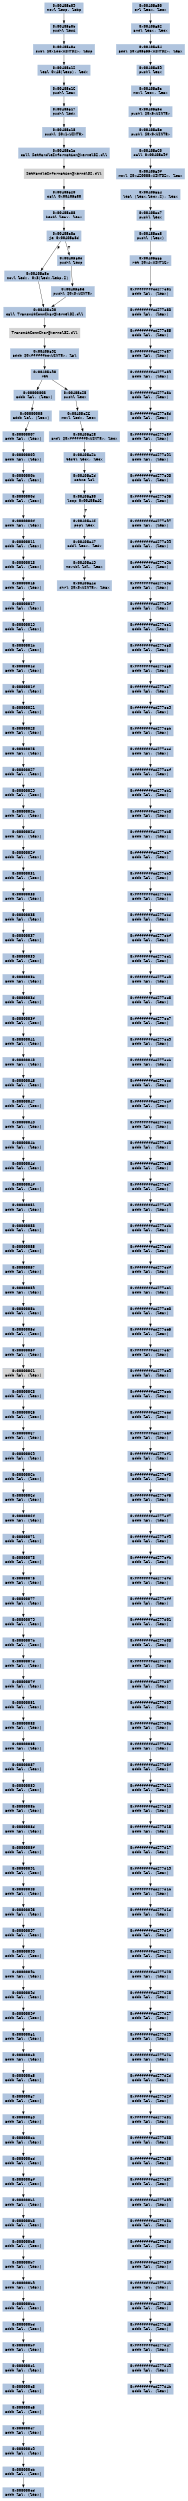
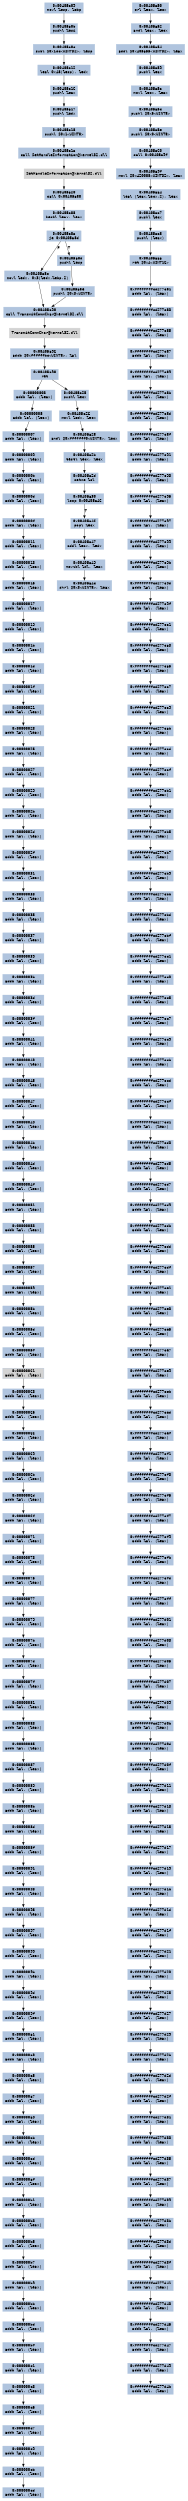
  digraph {
    fontname="DejaVu Sans Mono"
    node [color=lightsteelblue fillcolor=lightsteelblue fontname="DejaVu Sans Mono" shape=rectangle style=filled]
    edge [color="#000000" fontname="DejaVu Sans Mono"]
    n1 [label="0x00405a09\nmovl %esp, %ebp"]
    n2 [label="0x00405a0b\npushl %esi"]
    n3 [label="0x00405a0c\nsubl $0x1dc<UINT32>, %esp"]
    n4 [label="0x00405a12\nleal 0x48(%esp), %edx"]
    n5 [label="0x00405a16\npushl %eax"]
    n6 [label="0x00405a17\npushl %edx"]
    n7 [label="0x00405a18\npushl $0x1<UINT8>"]
    n8 [label="0x00405a1a\ncall SetHandleInformation@kernel32.dll"]
    n9 [color=lightgrey fillcolor=lightgrey label="SetHandleInformation@kernel32.dll"]
    n10 [label="0x00405a20\ncall 0x00405a88"]
    n11 [label="0x00405a88\ntestl %eax, %eax"]
    n12 [label="0x00405a8a\nje 0x00405a8d"]
    n13 [label="0x00405a8c\nmovl %edx, 0x3(%edx,%ebp,2)"]
    n14 [label="0x00405a8d\npushl %esp"]
    n15 [label="0x00405a90\ncall TransmitCommChar@kernel32.dll"]
    n16 [label="0x00405a8e\npushl $0x3<UINT8>"]
    n17 [color=lightgrey fillcolor=lightgrey label="TransmitCommChar@kernel32.dll"]
    n18 [label="0x00405a96\naddb $0xffffffbc<UINT8>, %al"]
    n19 [label="0x00405a98\nret"]
    n20 [label="0x00000003\naddb %al, (%eax)"]
    n21 [label="0x00405a25\npushl %ecx"]
    n22 [label="0x00000005\naddb %al, (%eax)"]
    n23 [label="0x00405a26\nmovl %edx, %ecx"]
    n24 [label="0x00000007\naddb %al, (%eax)"]
    n25 [label="0x00000009\naddb %al, (%eax)"]
    n26 [label="0x0000000b\naddb %al, (%eax)"]
    n27 [label="0x0000000d\naddb %al, (%eax)"]
    n28 [label="0x0000000f\naddb %al, (%eax)"]
    n29 [label="0x00000011\naddb %al, (%eax)"]
    n30 [label="0x00000013\naddb %al, (%eax)"]
    n31 [label="0x00000015\naddb %al, (%eax)"]
    n32 [label="0x00000017\naddb %al, (%eax)"]
    n33 [label="0x00000019\naddb %al, (%eax)"]
    n34 [label="0x0000001b\naddb %al, (%eax)"]
    n35 [label="0x0000001d\naddb %al, (%eax)"]
    n36 [label="0x0000001f\naddb %al, (%eax)"]
    n37 [label="0x00000021\naddb %al, (%eax)"]
    n38 [label="0x00000023\naddb %al, (%eax)"]
    n39 [label="0x00000025\naddb %al, (%eax)"]
    n40 [label="0x00000027\naddb %al, (%eax)"]
    n41 [label="0x00000029\naddb %al, (%eax)"]
    n42 [label="0x0000002b\naddb %al, (%eax)"]
    n43 [label="0x0000002d\naddb %al, (%eax)"]
    n44 [label="0x0000002f\naddb %al, (%eax)"]
    n45 [label="0x00000031\naddb %al, (%eax)"]
    n46 [label="0x00000033\naddb %al, (%eax)"]
    n47 [label="0x00000035\naddb %al, (%eax)"]
    n48 [label="0x00000037\naddb %al, (%eax)"]
    n49 [label="0x00000039\naddb %al, (%eax)"]
    n50 [label="0x0000003b\naddb %al, (%eax)"]
    n51 [label="0x0000003d\naddb %al, (%eax)"]
    n52 [label="0x0000003f\naddb %al, (%eax)"]
    n53 [label="0x00000041\naddb %al, (%eax)"]
    n54 [label="0x00000043\naddb %al, (%eax)"]
    n55 [label="0x00000045\naddb %al, (%eax)"]
    n56 [label="0x00000047\naddb %al, (%eax)"]
    n57 [label="0x00000049\naddb %al, (%eax)"]
    n58 [label="0x0000004b\naddb %al, (%eax)"]
    n59 [label="0x0000004d\naddb %al, (%eax)"]
    n60 [label="0x0000004f\naddb %al, (%eax)"]
    n61 [label="0x00000051\naddb %al, (%eax)"]
    n62 [label="0x00000053\naddb %al, (%eax)"]
    n63 [label="0x00000055\naddb %al, (%eax)"]
    n64 [label="0x00000057\naddb %al, (%eax)"]
    n65 [label="0x00000059\naddb %al, (%eax)"]
    n66 [label="0x0000005b\naddb %al, (%eax)"]
    n67 [label="0x0000005d\naddb %al, (%eax)"]
    n68 [label="0x0000005f\naddb %al, (%eax)"]
    n69 [fillcolor=lightgrey label="0x00000061\naddb %al, (%eax)"]
    n70 [label="0x00000063\naddb %al, (%eax)"]
    n71 [label="0x00000065\naddb %al, (%eax)"]
-   n72 [label="0x00000067\naddb %al, (%eax)"]
+   n72 [label="0x00000066\naddb %al, (%eax)"]
    n73 [label="0x00000069\naddb %al, (%eax)"]
    n74 [label="0x0000006b\naddb %al, (%eax)"]
    n75 [label="0x0000006d\naddb %al, (%eax)"]
    n76 [label="0x0000006f\naddb %al, (%eax)"]
    n77 [label="0x00000071\naddb %al, (%eax)"]
    n78 [label="0x00000073\naddb %al, (%eax)"]
    n79 [label="0x00000075\naddb %al, (%eax)"]
    n80 [label="0x00000077\naddb %al, (%eax)"]
    n81 [label="0x00000079\naddb %al, (%eax)"]
    n82 [label="0x0000007b\naddb %al, (%eax)"]
    n83 [label="0x0000007d\naddb %al, (%eax)"]
    n84 [label="0x0000007f\naddb %al, (%eax)"]
    n85 [label="0x00000081\naddb %al, (%eax)"]
    n86 [label="0x00000083\naddb %al, (%eax)"]
    n87 [label="0x00000085\naddb %al, (%eax)"]
    n88 [label="0x00000087\naddb %al, (%eax)"]
    n89 [label="0x00000089\naddb %al, (%eax)"]
    n90 [label="0x0000008b\naddb %al, (%eax)"]
    n91 [label="0x0000008d\naddb %al, (%eax)"]
    n92 [label="0x0000008f\naddb %al, (%eax)"]
    n93 [label="0x00000091\naddb %al, (%eax)"]
    n94 [label="0x00000093\naddb %al, (%eax)"]
    n95 [label="0x00000095\naddb %al, (%eax)"]
    n96 [label="0x00000097\naddb %al, (%eax)"]
    n97 [label="0x00000099\naddb %al, (%eax)"]
    n98 [label="0x0000009b\naddb %al, (%eax)"]
    n99 [label="0x0000009d\naddb %al, (%eax)"]
    n100 [label="0x0000009f\naddb %al, (%eax)"]
    n101 [label="0x000000a1\naddb %al, (%eax)"]
    n102 [label="0x000000a3\naddb %al, (%eax)"]
    n103 [label="0x000000a5\naddb %al, (%eax)"]
    n104 [label="0x000000a7\naddb %al, (%eax)"]
    n105 [label="0x000000a9\naddb %al, (%eax)"]
    n106 [label="0x000000ab\naddb %al, (%eax)"]
    n107 [label="0x000000ad\naddb %al, (%eax)"]
    n108 [label="0x000000af\naddb %al, (%eax)"]
    n109 [label="0x000000b1\naddb %al, (%eax)"]
    n110 [label="0x000000b3\naddb %al, (%eax)"]
    n111 [label="0x000000b5\naddb %al, (%eax)"]
    n112 [label="0x000000b7\naddb %al, (%eax)"]
    n113 [label="0x000000b9\naddb %al, (%eax)"]
    n114 [label="0x000000bb\naddb %al, (%eax)"]
    n115 [label="0x000000bd\naddb %al, (%eax)"]
    n116 [label="0x000000bf\naddb %al, (%eax)"]
    n117 [label="0x000000c1\naddb %al, (%eax)"]
    n118 [label="0x000000c3\naddb %al, (%eax)"]
    n119 [label="0x000000c5\naddb %al, (%eax)"]
    n120 [label="0x000000c7\naddb %al, (%eax)"]
    n121 [label="0x000000c9\naddb %al, (%eax)"]
    n122 [label="0x000000cb\naddb %al, (%eax)"]
    n123 [label="0x000000cd\naddb %al, (%eax)"]
    n124 [label="0x00405a28\nandl $0xfffffff0<UINT8>, %ecx"]
    n125 [label="0x00405a2b\ntestl %ecx, %ecx"]
    n126 [label="0x00405a2d\nsetne %cl"]
    n127 [label="0x00405a30\nloop 0x00405a46"]
    n128 [label="0x00405a46\npopl %ecx"]
    n129 [label="0x00405a47\naddl %eax, %edx"]
    n130 [label="0x00405a49\nmovzbl %dl, %eax"]
    n131 [label="0x00405a4c\nshrl $0x3<UINT8>, %eax"]
    n132 [label="0x00405a50\norl %eax, %ecx"]
    n133 [label="0x00405a52\nandl %eax, %ecx"]
    n134 [label="0x00405a54\naddl $0x405a55<UINT32>, %eax"]
    n135 [label="0x00405a59\npushl %eax"]
    n136 [label="0x00405a5a\nmovl %ecx, %eax"]
    n137 [label="0x00405a5c\npushl $0x5<UINT8>"]
    n138 [label="0x00405a5e\npushl $0x0<UINT8>"]
    n139 [label="0x00405a60\ncall 0x00405a9f"]
    n140 [label="0x00405a9f\nmovl $0x420088<UINT32>, %eax"]
    n141 [label="0x00405aa4\nleal (%eax,%ecx,2), %eax"]
    n142 [label="0x00405aa7\npushl %ecx"]
    n143 [label="0x00485aa8\npushl (%eax)"]
    n144 [label="0x00405aaa\nret $0x4<UINT16>"]
    n145 [label="0xffffffffcd277c81\naddb %al, (%eax)"]
    n146 [label="0xffffffffcd277c83\naddb %al, (%eax)"]
    n147 [label="0xffffffffcd277c85\naddb %al, (%eax)"]
    n148 [label="0xffffffffcd277c87\naddb %al, (%eax)"]
    n149 [label="0xffffffffcd277c89\naddb %al, (%eax)"]
    n150 [label="0xffffffffcd277c8b\naddb %al, (%eax)"]
    n151 [label="0xffffffffcd277c8d\naddb %al, (%eax)"]
    n152 [label="0xffffffffcd277c8f\naddb %al, (%eax)"]
    n153 [label="0xffffffffcd277c91\naddb %al, (%eax)"]
    n154 [label="0xffffffffcd277c93\naddb %al, (%eax)"]
    n155 [label="0xffffffffcd277c95\naddb %al, (%eax)"]
    n156 [label="0xffffffffcd277c97\naddb %al, (%eax)"]
    n157 [label="0xffffffffcd277c99\naddb %al, (%eax)"]
    n158 [label="0xffffffffcd277c9b\naddb %al, (%eax)"]
    n159 [label="0xffffffffcd277c9d\naddb %al, (%eax)"]
    n160 [label="0xffffffffcd277c9f\naddb %al, (%eax)"]
    n161 [label="0xffffffffcd277ca1\naddb %al, (%eax)"]
    n162 [label="0xffffffffcd277ca3\naddb %al, (%eax)"]
    n163 [label="0xffffffffcd277ca5\naddb %al, (%eax)"]
    n164 [label="0xffffffffcd277ca7\naddb %al, (%eax)"]
    n165 [label="0xffffffffcd277ca9\naddb %al, (%eax)"]
    n166 [label="0xffffffffcd277cab\naddb %al, (%eax)"]
    n167 [label="0xffffffffcd277cad\naddb %al, (%eax)"]
    n168 [label="0xffffffffcd277caf\naddb %al, (%eax)"]
    n169 [label="0xffffffffcd277cb1\naddb %al, (%eax)"]
    n170 [label="0xffffffffcd277cb3\naddb %al, (%eax)"]
    n171 [label="0xffffffffcd277cb5\naddb %al, (%eax)"]
    n172 [label="0xffffffffcd277cb7\naddb %al, (%eax)"]
    n173 [label="0xffffffffcd277cb9\naddb %al, (%eax)"]
    n174 [label="0xffffffffcd277cbb\naddb %al, (%eax)"]
    n175 [label="0xffffffffcd277cbd\naddb %al, (%eax)"]
    n176 [label="0xffffffffcd277cbf\naddb %al, (%eax)"]
    n177 [label="0xffffffffcd277cc1\naddb %al, (%eax)"]
    n178 [label="0xffffffffcd277cc3\naddb %al, (%eax)"]
    n179 [label="0xffffffffcd277cc5\naddb %al, (%eax)"]
    n180 [label="0xffffffffcd277cc7\naddb %al, (%eax)"]
    n181 [label="0xffffffffcd277cc9\naddb %al, (%eax)"]
    n182 [label="0xffffffffcd277ccb\naddb %al, (%eax)"]
    n183 [label="0xffffffffcd277ccd\naddb %al, (%eax)"]
    n184 [label="0xffffffffcd277ccf\naddb %al, (%eax)"]
    n185 [label="0xffffffffcd277cd1\naddb %al, (%eax)"]
    n186 [label="0xffffffffcd277cd3\naddb %al, (%eax)"]
    n187 [label="0xffffffffcd277cd5\naddb %al, (%eax)"]
    n188 [label="0xffffffffcd277cd7\naddb %al, (%eax)"]
    n189 [label="0xffffffffcd277cd9\naddb %al, (%eax)"]
    n190 [label="0xffffffffcd277cdb\naddb %al, (%eax)"]
    n191 [label="0xffffffffcd277cdd\naddb %al, (%eax)"]
    n192 [label="0xffffffffcd277cdf\naddb %al, (%eax)"]
    n193 [label="0xffffffffcd277ce1\naddb %al, (%eax)"]
    n194 [label="0xffffffffcd277ce3\naddb %al, (%eax)"]
    n195 [label="0xffffffffcd277ce5\naddb %al, (%eax)"]
    n196 [label="0xffffffffcd277ce7\naddb %al, (%eax)"]
    n197 [label="0xffffffffcd277ce9\naddb %al, (%eax)"]
    n198 [label="0xffffffffcd277ceb\naddb %al, (%eax)"]
    n199 [label="0xffffffffcd277ced\naddb %al, (%eax)"]
    n200 [label="0xffffffffcd277cef\naddb %al, (%eax)"]
    n201 [label="0xffffffffcd277cf1\naddb %al, (%eax)"]
    n202 [label="0xffffffffcd277cf3\naddb %al, (%eax)"]
    n203 [label="0xffffffffcd277cf5\naddb %al, (%eax)"]
    n204 [label="0xffffffffcd277cf7\naddb %al, (%eax)"]
    n205 [label="0xffffffffcd277cf9\naddb %al, (%eax)"]
    n206 [label="0xffffffffcd277cfb\naddb %al, (%eax)"]
    n207 [label="0xffffffffcd277cfd\naddb %al, (%eax)"]
    n208 [label="0xffffffffcd277cff\naddb %al, (%eax)"]
    n209 [label="0xffffffffcd277d01\naddb %al, (%eax)"]
    n210 [label="0xffffffffcd277d03\naddb %al, (%eax)"]
    n211 [label="0xffffffffcd277d05\naddb %al, (%eax)"]
    n212 [label="0xffffffffcd277d07\naddb %al, (%eax)"]
    n213 [label="0xffffffffcd277d09\naddb %al, (%eax)"]
    n214 [label="0xffffffffcd277d0b\naddb %al, (%eax)"]
    n215 [label="0xffffffffcd277d0d\naddb %al, (%eax)"]
    n216 [label="0xffffffffcd277d0f\naddb %al, (%eax)"]
    n217 [label="0xffffffffcd277d11\naddb %al, (%eax)"]
    n218 [label="0xffffffffcd277d13\naddb %al, (%eax)"]
    n219 [label="0xffffffffcd277d15\naddb %al, (%eax)"]
    n220 [label="0xffffffffcd277d17\naddb %al, (%eax)"]
    n221 [label="0xffffffffcd277d19\naddb %al, (%eax)"]
    n222 [label="0xffffffffcd277d1b\naddb %al, (%eax)"]
    n223 [label="0xffffffffcd277d1d\naddb %al, (%eax)"]
    n224 [label="0xffffffffcd277d1f\naddb %al, (%eax)"]
    n225 [label="0xffffffffcd277d21\naddb %al, (%eax)"]
    n226 [label="0xffffffffcd277d23\naddb %al, (%eax)"]
    n227 [label="0xffffffffcd277d25\naddb %al, (%eax)"]
    n228 [label="0xffffffffcd277d27\naddb %al, (%eax)"]
    n229 [label="0xffffffffcd277d29\naddb %al, (%eax)"]
    n230 [label="0xffffffffcd277d2b\naddb %al, (%eax)"]
    n231 [label="0xffffffffcd277d2d\naddb %al, (%eax)"]
    n232 [label="0xffffffffcd277d2f\naddb %al, (%eax)"]
    n233 [label="0xffffffffcd277d31\naddb %al, (%eax)"]
    n234 [label="0xffffffffcd277d33\naddb %al, (%eax)"]
    n235 [label="0xffffffffcd277d35\naddb %al, (%eax)"]
    n236 [label="0xffffffffcd277d37\naddb %al, (%eax)"]
    n237 [label="0xffffffffcd277d39\naddb %al, (%eax)"]
    n238 [label="0xffffffffcd277d3b\naddb %al, (%eax)"]
    n239 [label="0xffffffffcd277d3d\naddb %al, (%eax)"]
    n240 [label="0xffffffffcd277d3f\naddb %al, (%eax)"]
    n241 [label="0xffffffffcd277d41\naddb %al, (%eax)"]
    n242 [label="0xffffffffcd277d43\naddb %al, (%eax)"]
    n243 [label="0xffffffffcd277d45\naddb %al, (%eax)"]
    n244 [label="0xffffffffcd277d47\naddb %al, (%eax)"]
    n245 [label="0xffffffffcd277d49\naddb %al, (%eax)"]
    n246 [label="0xffffffffcd277d4b\naddb %al, (%eax)"]
    n1 -> n2
    n2 -> n3
    n3 -> n4
    n4 -> n5
    n5 -> n6
    n6 -> n7
    n7 -> n8
    n8 -> n9
    n9 -> n10
    n10 -> n11
    n11 -> n12
    n12 -> n13 [label=F]
    n12 -> n14 [label=T]
    n13 -> n15
    n14 -> n16
    n15 -> n17
    n16 -> n15
    n17 -> n18
    n18 -> n19
    n19 -> n20
    n19 -> n21
    n20 -> n22
    n21 -> n23
    n22 -> n24
    n23 -> n124
    n24 -> n25
    n25 -> n26
    n26 -> n27
    n27 -> n28
    n28 -> n29
    n29 -> n30
    n30 -> n31
    n31 -> n32
    n32 -> n33
    n33 -> n34
    n34 -> n35
    n35 -> n36
    n36 -> n37
    n37 -> n38
    n38 -> n39
    n39 -> n40
    n40 -> n41
    n41 -> n42
    n42 -> n43
    n43 -> n44
    n44 -> n45
    n45 -> n46
    n46 -> n47
    n47 -> n48
    n48 -> n49
    n49 -> n50
    n50 -> n51
    n51 -> n52
    n52 -> n53
    n53 -> n54
    n54 -> n55
    n55 -> n56
    n56 -> n57
    n57 -> n58
    n58 -> n59
    n59 -> n60
    n60 -> n61
    n61 -> n62
    n62 -> n63
    n63 -> n64
    n64 -> n65
    n65 -> n66
    n66 -> n67
    n67 -> n68
    n68 -> n69
    n69 -> n70
    n70 -> n71
    n71 -> n72
    n72 -> n73
    n73 -> n74
    n74 -> n75
    n75 -> n76
    n76 -> n77
    n77 -> n78
    n78 -> n79
    n79 -> n80
    n80 -> n81
    n81 -> n82
    n82 -> n83
    n83 -> n84
    n84 -> n85
    n85 -> n86
    n86 -> n87
    n87 -> n88
    n88 -> n89
    n89 -> n90
    n90 -> n91
    n91 -> n92
    n92 -> n93
    n93 -> n94
    n94 -> n95
    n95 -> n96
    n96 -> n97
    n97 -> n98
    n98 -> n99
    n99 -> n100
    n100 -> n101
    n101 -> n102
    n102 -> n103
    n103 -> n104
    n104 -> n105
    n105 -> n106
    n106 -> n107
    n107 -> n108
    n108 -> n109
    n109 -> n110
    n110 -> n111
    n111 -> n112
    n112 -> n113
    n113 -> n114
    n114 -> n115
    n115 -> n116
    n116 -> n117
    n117 -> n118
    n118 -> n119
    n119 -> n120
    n120 -> n121
    n121 -> n122
    n122 -> n123
    n124 -> n125
    n125 -> n126
    n126 -> n127
    n127 -> n128 [label=T]
    n128 -> n129
    n129 -> n130
    n130 -> n131
    n132 -> n133
    n133 -> n134
    n134 -> n135
    n135 -> n136
    n136 -> n137
    n137 -> n138
    n138 -> n139
    n139 -> n140
    n140 -> n141
    n141 -> n142
    n142 -> n143
    n143 -> n144
    n144 -> n145
    n145 -> n146
    n146 -> n147
    n147 -> n148
    n148 -> n149
    n149 -> n150
    n150 -> n151
    n151 -> n152
    n152 -> n153
    n153 -> n154
    n154 -> n155
    n155 -> n156
    n156 -> n157
    n157 -> n158
    n158 -> n159
    n159 -> n160
    n160 -> n161
    n161 -> n162
    n162 -> n163
    n163 -> n164
    n164 -> n165
    n165 -> n166
    n166 -> n167
    n167 -> n168
    n168 -> n169
    n169 -> n170
    n170 -> n171
    n171 -> n172
    n172 -> n173
    n173 -> n174
    n174 -> n175
    n175 -> n176
    n176 -> n177
    n177 -> n178
    n178 -> n179
    n179 -> n180
    n180 -> n181
    n181 -> n182
    n182 -> n183
    n183 -> n184
    n184 -> n185
    n185 -> n186
    n186 -> n187
    n187 -> n188
    n188 -> n189
    n189 -> n190
    n190 -> n191
    n191 -> n192
    n192 -> n193
    n193 -> n194
    n194 -> n195
    n195 -> n196
    n196 -> n197
    n197 -> n198
    n198 -> n199
    n199 -> n200
    n200 -> n201
    n201 -> n202
    n202 -> n203
    n203 -> n204
    n204 -> n205
    n205 -> n206
    n206 -> n207
    n207 -> n208
    n208 -> n209
    n209 -> n210
    n210 -> n211
    n211 -> n212
    n212 -> n213
    n213 -> n214
    n214 -> n215
    n215 -> n216
    n216 -> n217
    n217 -> n218
    n218 -> n219
    n219 -> n220
    n220 -> n221
    n221 -> n222
    n222 -> n223
    n223 -> n224
    n224 -> n225
    n225 -> n226
    n226 -> n227
    n227 -> n228
    n228 -> n229
    n229 -> n230
    n230 -> n231
    n231 -> n232
    n232 -> n233
    n233 -> n234
    n234 -> n235
    n235 -> n236
    n236 -> n237
    n237 -> n238
    n238 -> n239
    n239 -> n240
    n240 -> n241
    n241 -> n242
    n242 -> n243
    n243 -> n244
    n244 -> n245
    n245 -> n246
  }
